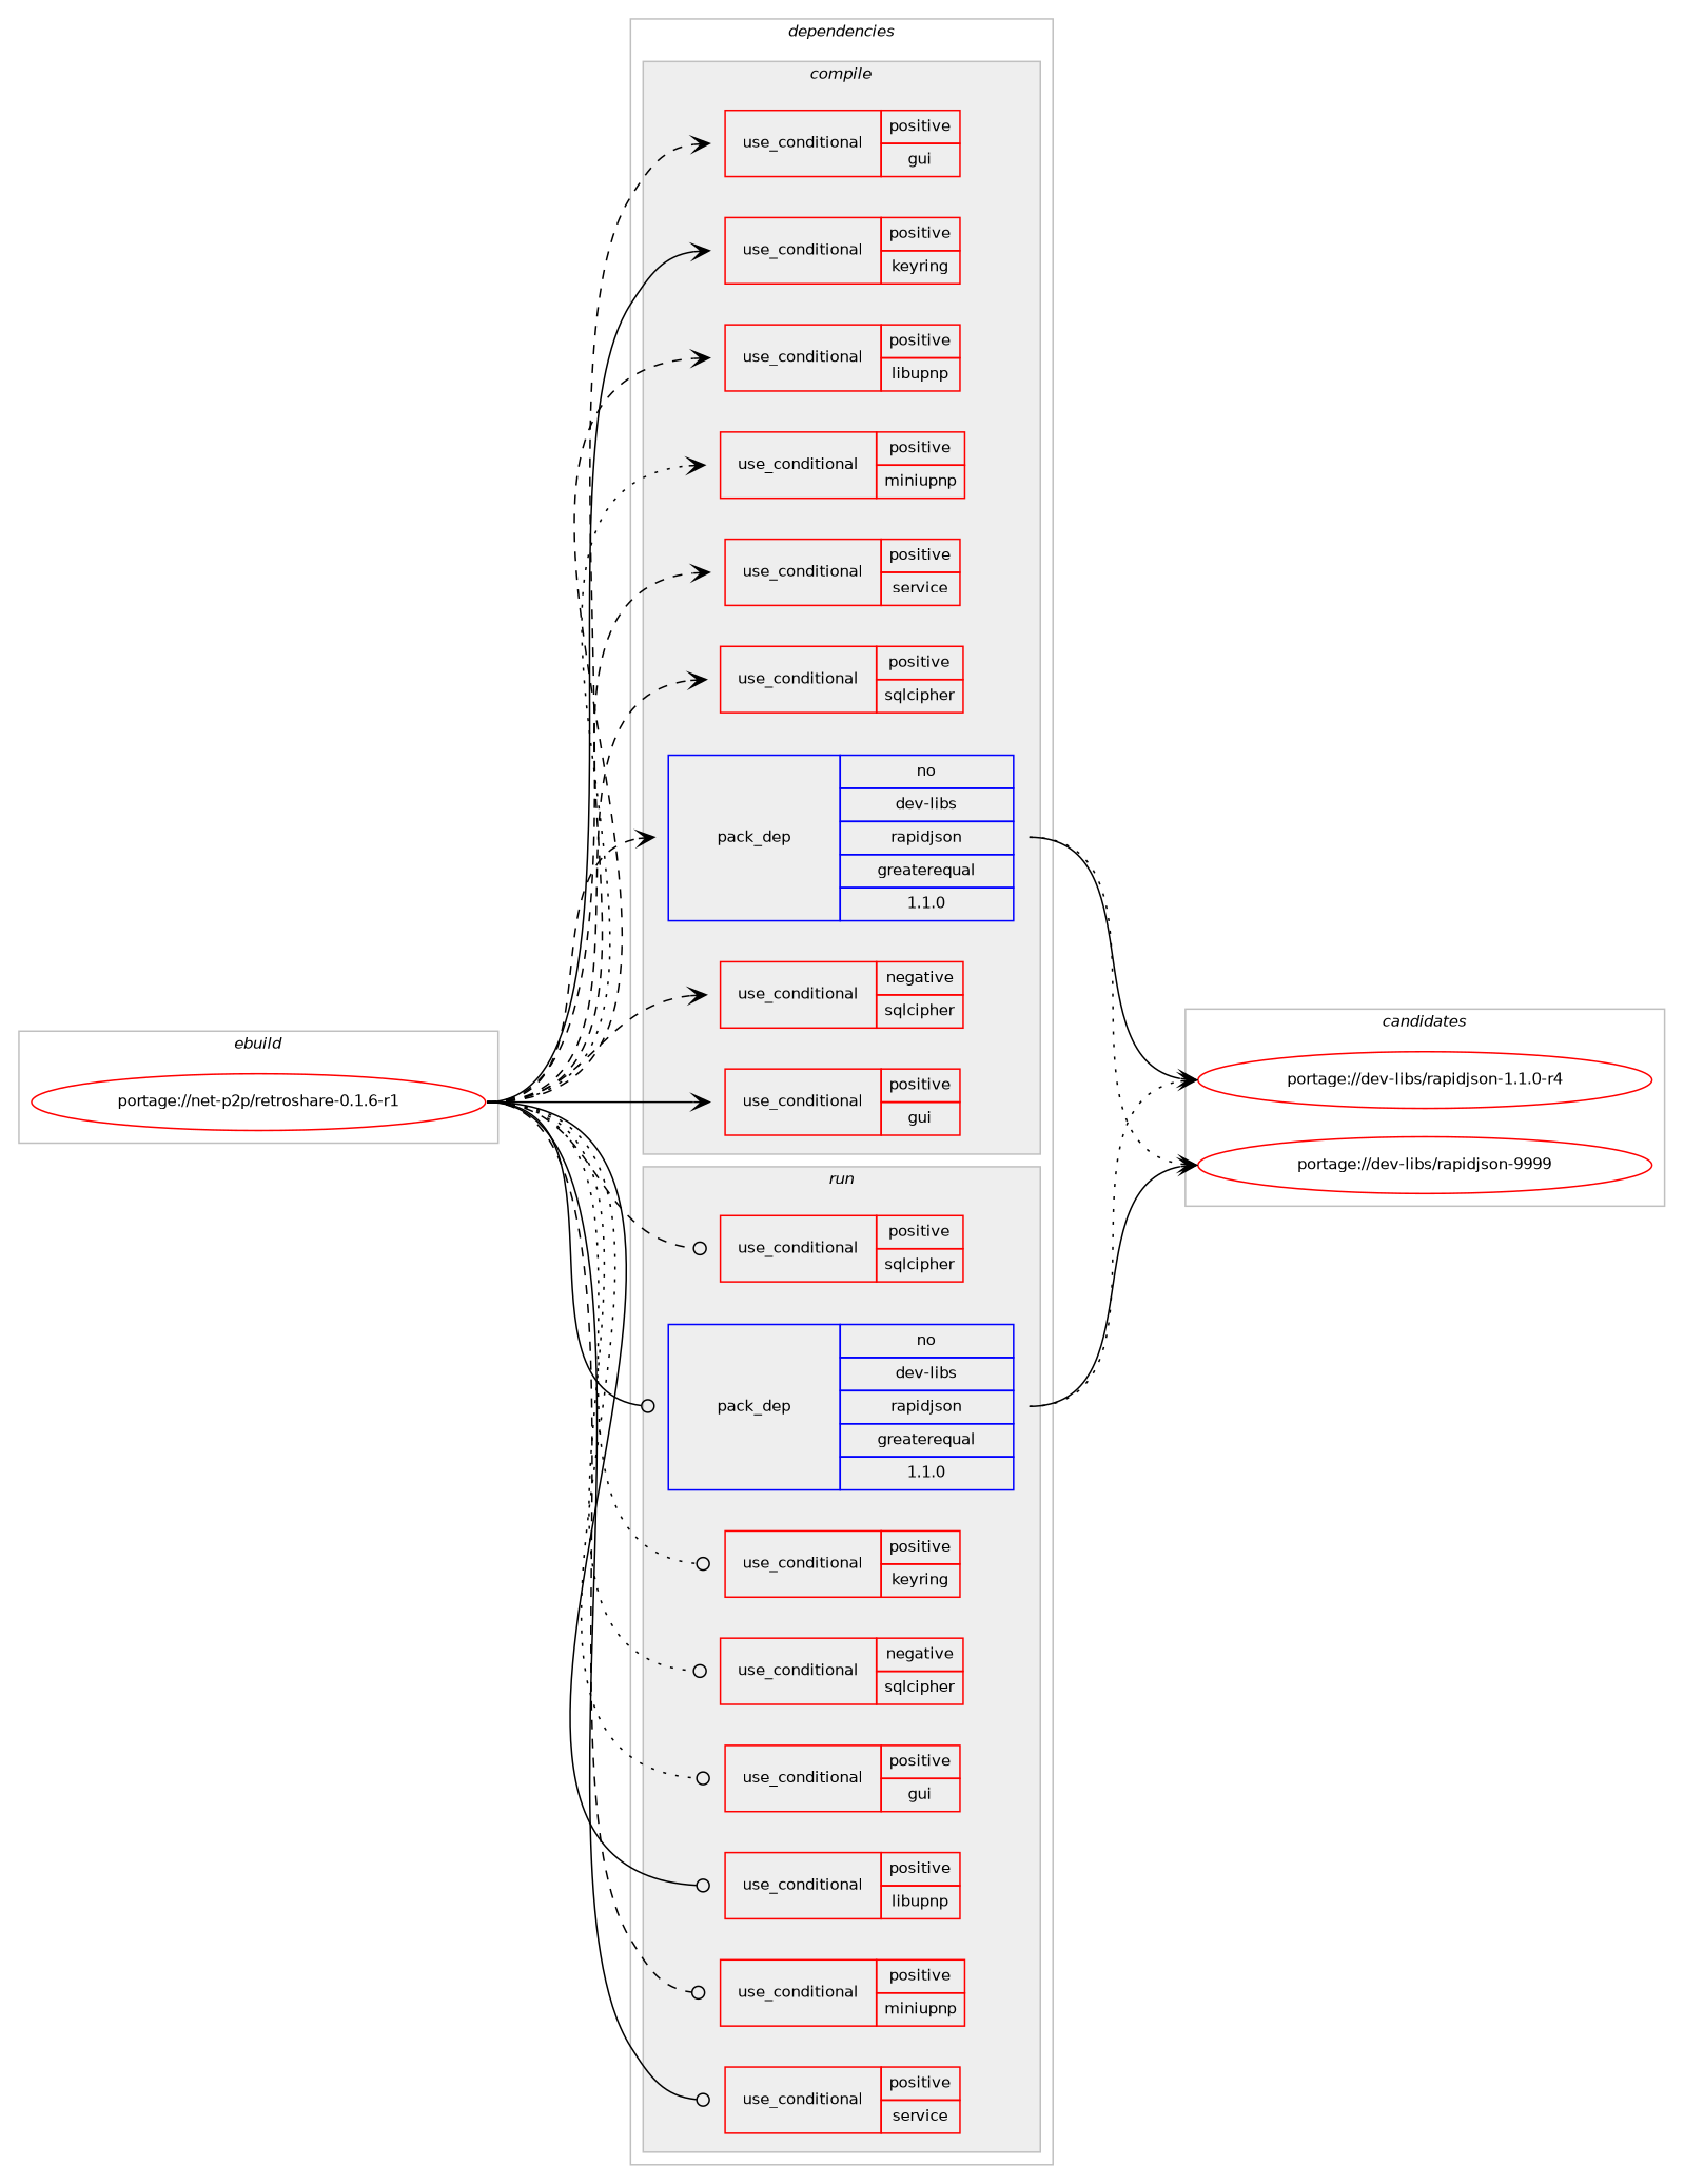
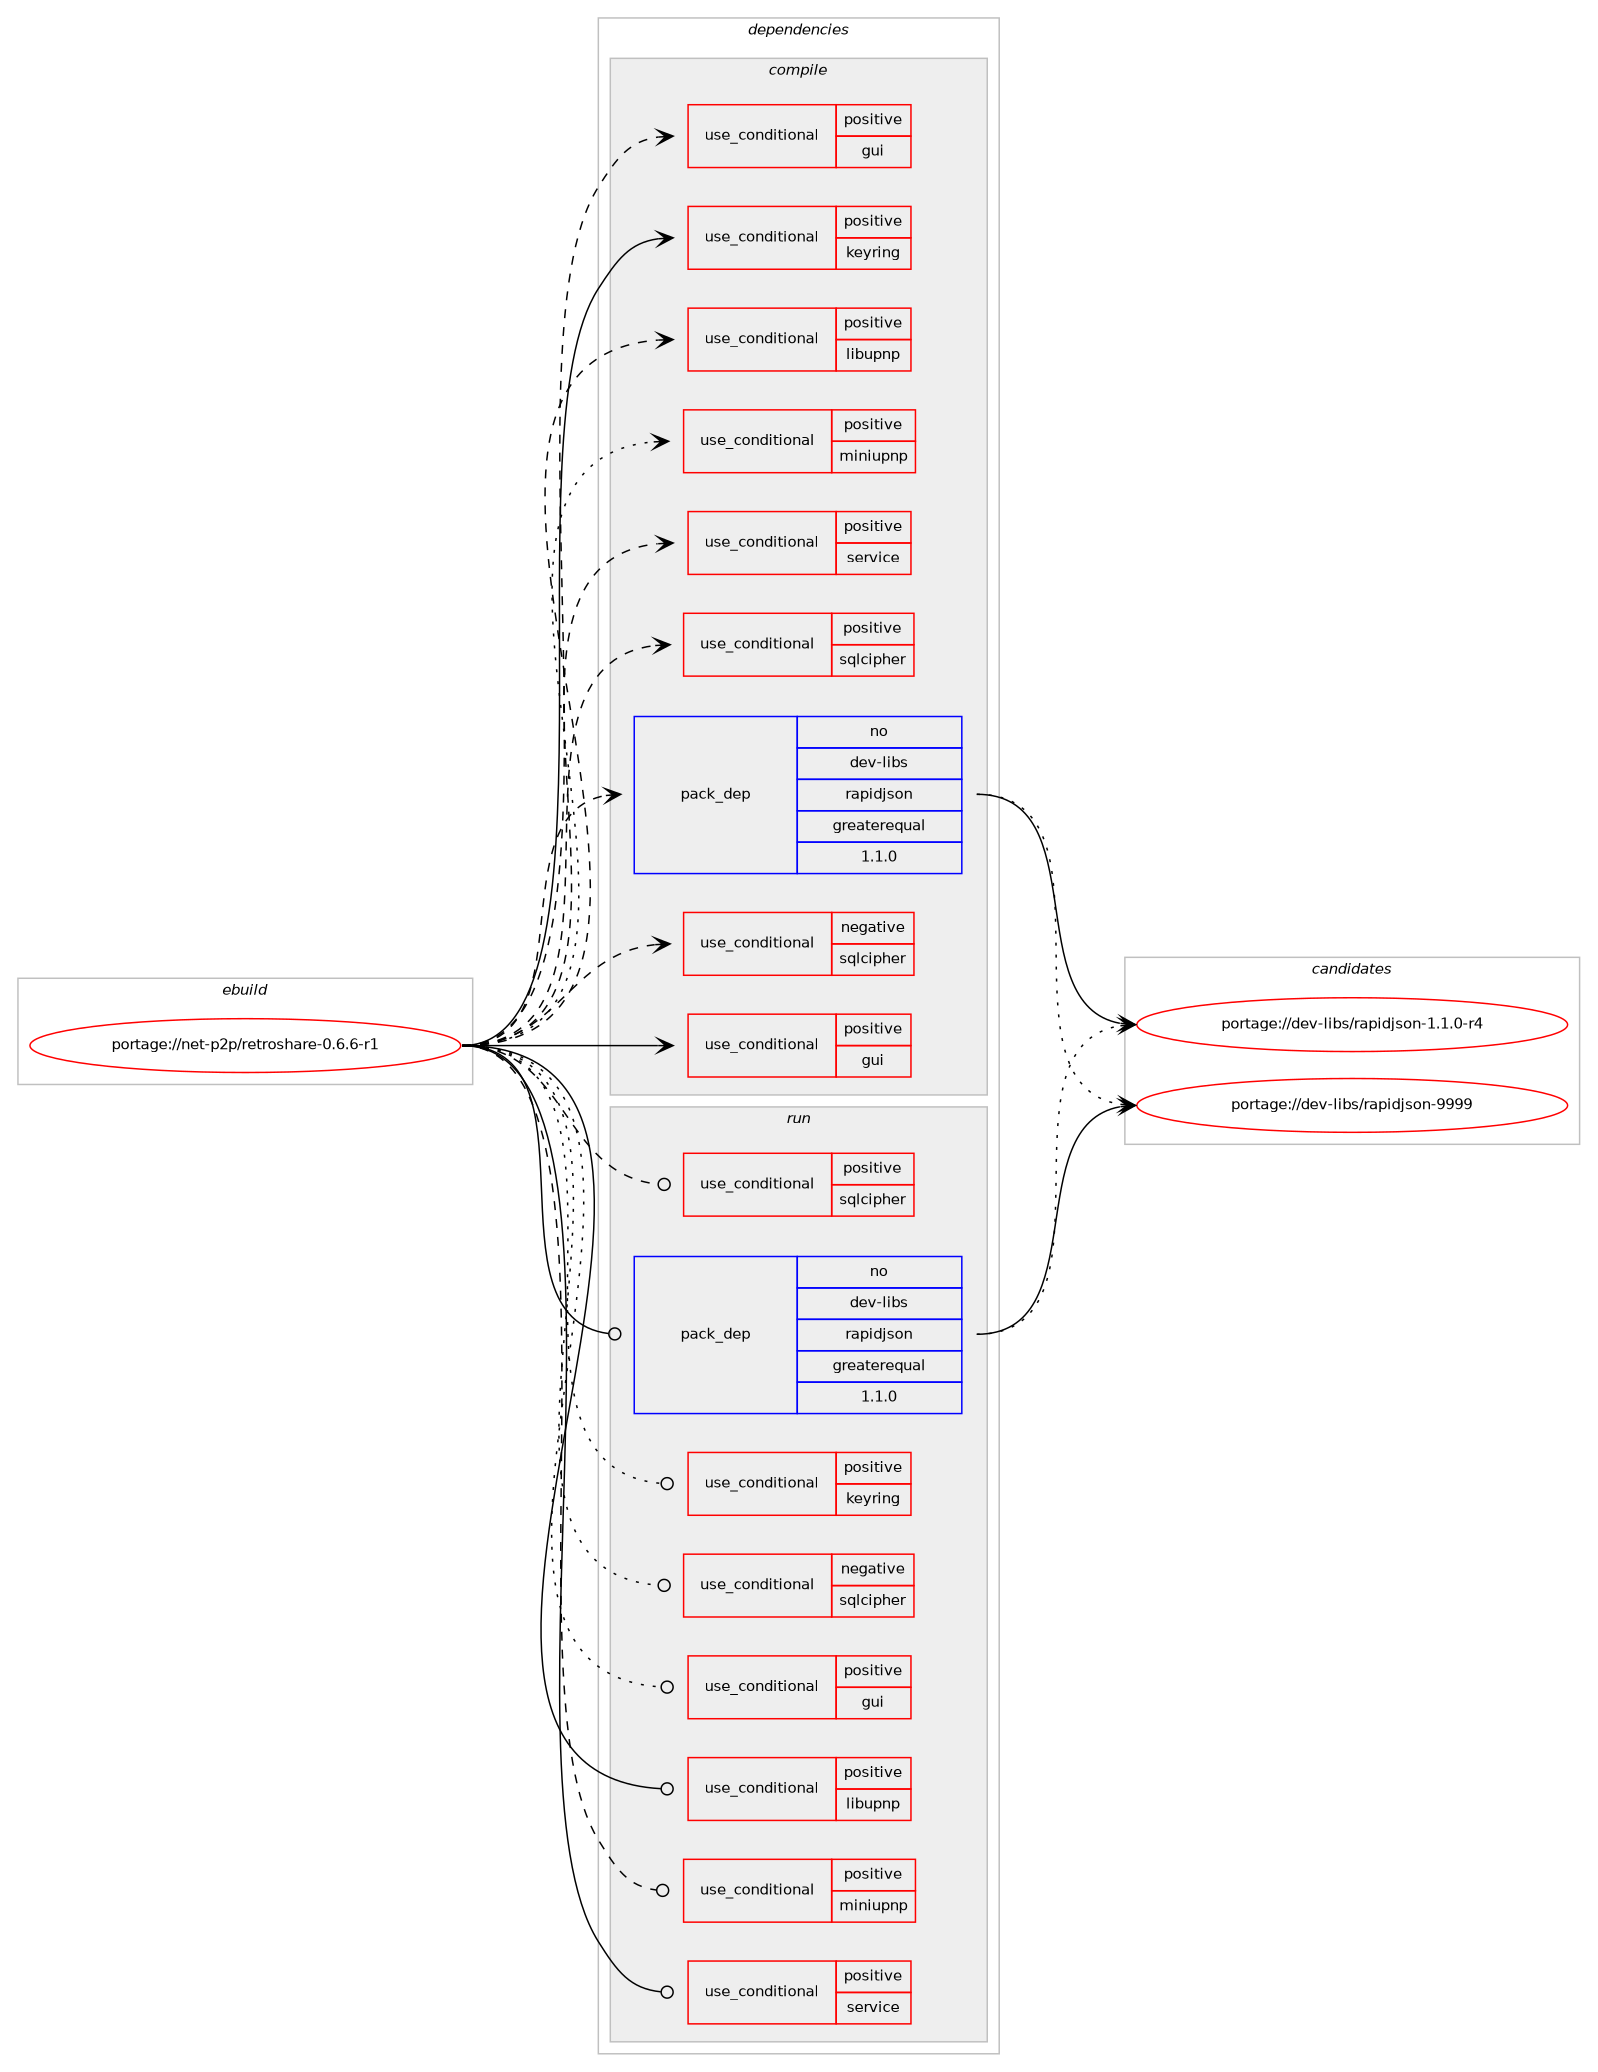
  digraph {
    compound=true
    concentrate=true
    fontname=Helvetica
    fontsize=10
    newrank=true
    rankdir=LR
    ranksep=1.5
    node [color=red fontname=Helvetica fontsize=10 shape=none]
    edge [arrowhead=vee headport=w style=dashed tailport=e weight=20]
-   n1 [label="portage://net-p2p/retroshare-0.1.6-r1" width=4 shape=""]
+   n1 [label="portage://net-p2p/retroshare-0.6.6-r1" width=4 shape=""]
    n2 [label=<<TABLE BORDER="0" CELLBORDER="1" CELLSPACING="0" CELLPADDING="4"><TR><TD ROWSPAN="3" CELLPADDING="10">use_conditional</TD></TR><TR><TD>negative</TD></TR><TR><TD>sqlcipher</TD></TR></TABLE>>]
    n3 [label=<<TABLE BORDER="0" CELLBORDER="1" CELLSPACING="0" CELLPADDING="4"><TR><TD ROWSPAN="3" CELLPADDING="10">use_conditional</TD></TR><TR><TD>positive</TD></TR><TR><TD>gui</TD></TR></TABLE>>]
    n4 [label=<<TABLE BORDER="0" CELLBORDER="1" CELLSPACING="0" CELLPADDING="4"><TR><TD ROWSPAN="3" CELLPADDING="10">use_conditional</TD></TR><TR><TD>positive</TD></TR><TR><TD>gui</TD></TR></TABLE>>]
    n5 [label=<<TABLE BORDER="0" CELLBORDER="1" CELLSPACING="0" CELLPADDING="4"><TR><TD ROWSPAN="3" CELLPADDING="10">use_conditional</TD></TR><TR><TD>positive</TD></TR><TR><TD>keyring</TD></TR></TABLE>>]
    n6 [label=<<TABLE BORDER="0" CELLBORDER="1" CELLSPACING="0" CELLPADDING="4"><TR><TD ROWSPAN="3" CELLPADDING="10">use_conditional</TD></TR><TR><TD>positive</TD></TR><TR><TD>libupnp</TD></TR></TABLE>>]
    n7 [label=<<TABLE BORDER="0" CELLBORDER="1" CELLSPACING="0" CELLPADDING="4"><TR><TD ROWSPAN="3" CELLPADDING="10">use_conditional</TD></TR><TR><TD>positive</TD></TR><TR><TD>miniupnp</TD></TR></TABLE>>]
    n8 [label=<<TABLE BORDER="0" CELLBORDER="1" CELLSPACING="0" CELLPADDING="4"><TR><TD ROWSPAN="3" CELLPADDING="10">use_conditional</TD></TR><TR><TD>positive</TD></TR><TR><TD>service</TD></TR></TABLE>>]
    n9 [label=<<TABLE BORDER="0" CELLBORDER="1" CELLSPACING="0" CELLPADDING="4"><TR><TD ROWSPAN="3" CELLPADDING="10">use_conditional</TD></TR><TR><TD>positive</TD></TR><TR><TD>sqlcipher</TD></TR></TABLE>>]
    n10 [color=blue label=<<TABLE BORDER="0" CELLBORDER="1" CELLSPACING="0" CELLPADDING="4" WIDTH="220"><TR><TD ROWSPAN="6" CELLPADDING="30">pack_dep</TD></TR><TR><TD WIDTH="110">no</TD></TR><TR><TD>dev-libs</TD></TR><TR><TD>rapidjson</TD></TR><TR><TD>greaterequal</TD></TR><TR><TD>1.1.0</TD></TR></TABLE>>]
    n11 [label=<<TABLE BORDER="0" CELLBORDER="1" CELLSPACING="0" CELLPADDING="4"><TR><TD ROWSPAN="3" CELLPADDING="10">use_conditional</TD></TR><TR><TD>positive</TD></TR><TR><TD>keyring</TD></TR></TABLE>>]
    n12 [label=<<TABLE BORDER="0" CELLBORDER="1" CELLSPACING="0" CELLPADDING="4"><TR><TD ROWSPAN="3" CELLPADDING="10">use_conditional</TD></TR><TR><TD>negative</TD></TR><TR><TD>sqlcipher</TD></TR></TABLE>>]
    n13 [label=<<TABLE BORDER="0" CELLBORDER="1" CELLSPACING="0" CELLPADDING="4"><TR><TD ROWSPAN="3" CELLPADDING="10">use_conditional</TD></TR><TR><TD>positive</TD></TR><TR><TD>gui</TD></TR></TABLE>>]
    n14 [label=<<TABLE BORDER="0" CELLBORDER="1" CELLSPACING="0" CELLPADDING="4"><TR><TD ROWSPAN="3" CELLPADDING="10">use_conditional</TD></TR><TR><TD>positive</TD></TR><TR><TD>libupnp</TD></TR></TABLE>>]
    n15 [label=<<TABLE BORDER="0" CELLBORDER="1" CELLSPACING="0" CELLPADDING="4"><TR><TD ROWSPAN="3" CELLPADDING="10">use_conditional</TD></TR><TR><TD>positive</TD></TR><TR><TD>miniupnp</TD></TR></TABLE>>]
    n16 [label=<<TABLE BORDER="0" CELLBORDER="1" CELLSPACING="0" CELLPADDING="4"><TR><TD ROWSPAN="3" CELLPADDING="10">use_conditional</TD></TR><TR><TD>positive</TD></TR><TR><TD>service</TD></TR></TABLE>>]
    n17 [label=<<TABLE BORDER="0" CELLBORDER="1" CELLSPACING="0" CELLPADDING="4"><TR><TD ROWSPAN="3" CELLPADDING="10">use_conditional</TD></TR><TR><TD>positive</TD></TR><TR><TD>sqlcipher</TD></TR></TABLE>>]
    n18 [color=blue label=<<TABLE BORDER="0" CELLBORDER="1" CELLSPACING="0" CELLPADDING="4" WIDTH="220"><TR><TD ROWSPAN="6" CELLPADDING="30">pack_dep</TD></TR><TR><TD WIDTH="110">no</TD></TR><TR><TD>dev-libs</TD></TR><TR><TD>rapidjson</TD></TR><TR><TD>greaterequal</TD></TR><TR><TD>1.1.0</TD></TR></TABLE>>]
    n19 [label="portage://dev-libs/rapidjson-1.1.0-r4" width=4 shape=""]
    n20 [label="portage://dev-libs/rapidjson-9999" width=4 shape=""]
    subgraph cluster_1 {
      color=gray
      label=<<i>ebuild</i>>
      rank=same
      n1
    }
    subgraph cluster_2 {
      color=gray
      label=<<i>dependencies</i>>
      subgraph cluster_3 {
        color=gray
        fillcolor="#eeeeee"
        label=<<i>compile</i>>
        style=filled
        subgraph sub_4 {
          color=gray
          fillcolor="#eeeeee"
          label=<<i>compile</i>>
          style=filled
          n2
        }
        subgraph sub_5 {
          color=gray
          fillcolor="#eeeeee"
          label=<<i>compile</i>>
          style=filled
          n3
        }
        subgraph sub_6 {
          color=gray
          fillcolor="#eeeeee"
          label=<<i>compile</i>>
          style=filled
          n4
        }
        subgraph sub_7 {
          color=gray
          fillcolor="#eeeeee"
          label=<<i>compile</i>>
          style=filled
          n5
        }
        subgraph sub_8 {
          color=gray
          fillcolor="#eeeeee"
          label=<<i>compile</i>>
          style=filled
          n6
        }
        subgraph sub_9 {
          color=gray
          fillcolor="#eeeeee"
          label=<<i>compile</i>>
          style=filled
          n7
        }
        subgraph sub_10 {
          color=gray
          fillcolor="#eeeeee"
          label=<<i>compile</i>>
          style=filled
          n8
        }
        subgraph sub_11 {
          color=gray
          fillcolor="#eeeeee"
          label=<<i>compile</i>>
          style=filled
          n9
        }
        subgraph sub_12 {
          color=gray
          fillcolor="#eeeeee"
          label=<<i>compile</i>>
          style=filled
          n10
        }
      }
      subgraph cluster_13 {
        color=gray
        fillcolor="#eeeeee"
        label=<<i>compile and run</i>>
        style=filled
      }
      subgraph cluster_14 {
        color=gray
        fillcolor="#eeeeee"
        label=<<i>run</i>>
        style=filled
        subgraph sub_15 {
          color=gray
          fillcolor="#eeeeee"
          label=<<i>run</i>>
          style=filled
          n11
        }
        subgraph sub_16 {
          color=gray
          fillcolor="#eeeeee"
          label=<<i>run</i>>
          style=filled
          n12
        }
        subgraph sub_17 {
          color=gray
          fillcolor="#eeeeee"
          label=<<i>run</i>>
          style=filled
          n13
        }
        subgraph sub_18 {
          color=gray
          fillcolor="#eeeeee"
          label=<<i>run</i>>
          style=filled
          n14
        }
        subgraph sub_19 {
          color=gray
          fillcolor="#eeeeee"
          label=<<i>run</i>>
          style=filled
          n15
        }
        subgraph sub_20 {
          color=gray
          fillcolor="#eeeeee"
          label=<<i>run</i>>
          style=filled
          n16
        }
        subgraph sub_21 {
          color=gray
          fillcolor="#eeeeee"
          label=<<i>run</i>>
          style=filled
          n17
        }
        subgraph sub_22 {
          color=gray
          fillcolor="#eeeeee"
          label=<<i>run</i>>
          style=filled
          n18
        }
      }
    }
    subgraph cluster_23 {
      color=gray
      label=<<i>candidates</i>>
      rank=same
      subgraph sub_24 {
        color=black
        label=<<i>candidates</i>>
        nodesep=1
        rank=same
        n19
        n20
      }
      subgraph sub_25 {
        color=black
        label=<<i>candidates</i>>
        nodesep=1
        rank=same
        n19
        n20
      }
    }
    n1 -> n2
    n1 -> n3 [style=solid]
    n1 -> n4
    n1 -> n5 [style=solid]
    n1 -> n6
    n1 -> n7 [style=dotted]
    n1 -> n8
    n1 -> n9
    n1 -> n10
    n1 -> n11 [arrowhead=odot style=dotted]
    n1 -> n12 [arrowhead=odot style=dotted]
    n1 -> n13 [arrowhead=odot style=dotted]
    n1 -> n14 [arrowhead=odot style=solid]
    n1 -> n15 [arrowhead=odot]
    n1 -> n16 [arrowhead=odot style=solid]
    n1 -> n17 [arrowhead=odot]
    n1 -> n18 [arrowhead=odot style=solid]
    n10 -> n19 [style=solid weight=100]
    n10 -> n20 [style=dotted weight=100]
    n18 -> n19 [style=dotted weight=100]
    n18 -> n20 [style=solid weight=100]
  }
